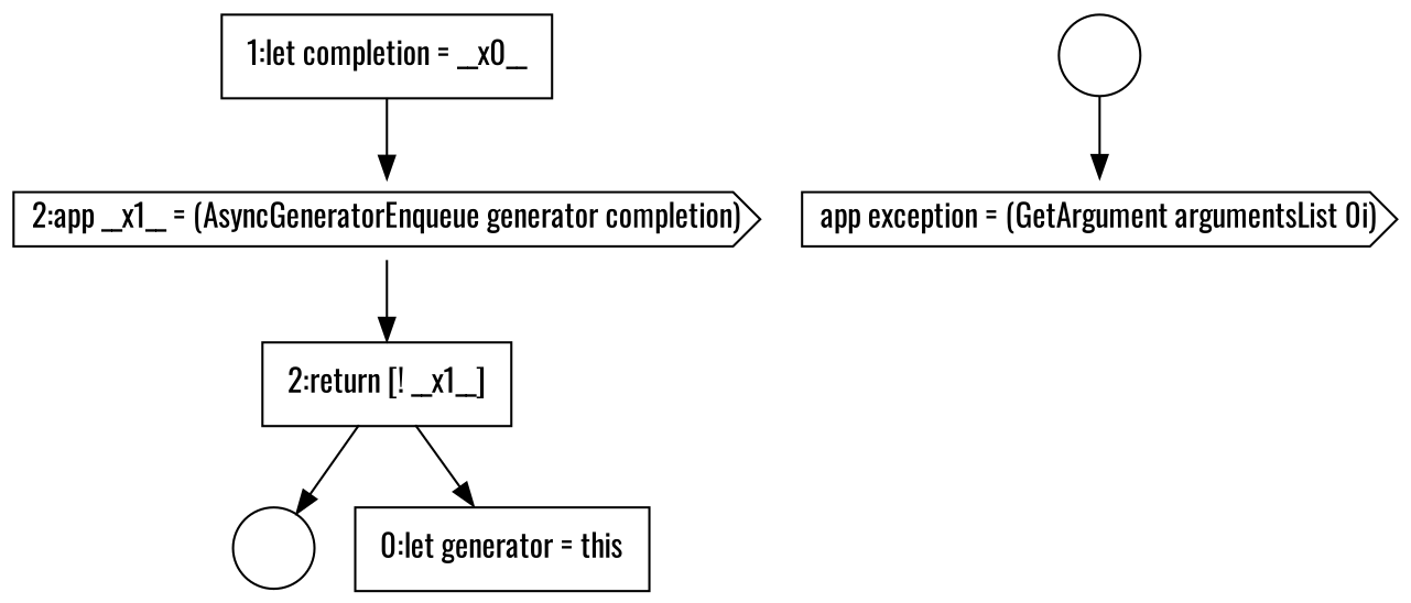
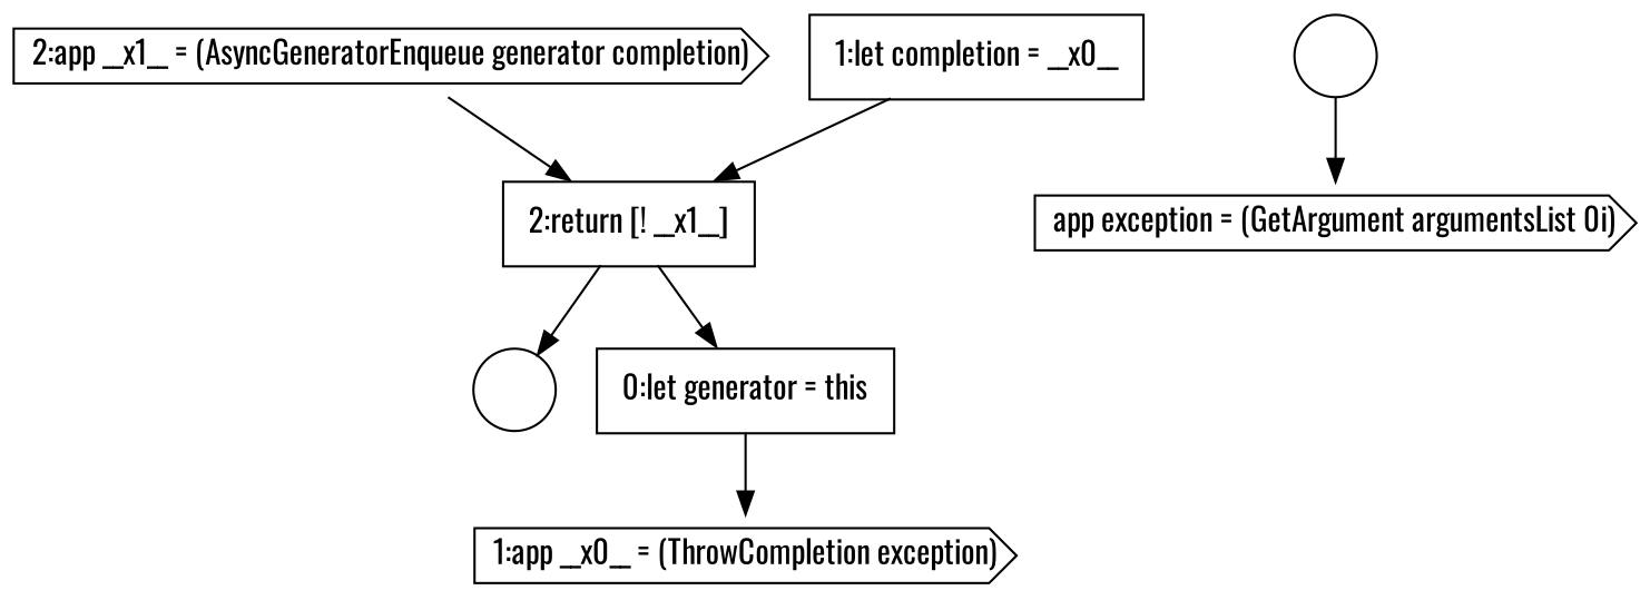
  digraph {
    fontname=Oswald
    node [color=black fillcolor=white fontname=Oswald shape=cds style=filled]
    edge [color=black fontname=Oswald]
    n1 [label=" " shape=circle]
    n2 [label=<<font color="black">2:app __x1__ = (AsyncGeneratorEnqueue generator completion)</font>>]
    n3 [label=<<font color="black">     <table border="0" cellborder="1" cellspacing="0" cellpadding="10">       <tr><td align="left">2:return [! __x1__]</td></tr>     </table>   </font>> margin=0 shape=none]
    n4 [label=<<font color="black">     <table border="0" cellborder="1" cellspacing="0" cellpadding="10">       <tr><td align="left">0:let generator = this</td></tr>     </table>   </font>> margin=0 shape=none]
    n5 [label=<<font color="black">app exception = (GetArgument argumentsList 0i)</font>>]
+   n6 [label=<<font color="black">1:app __x0__ = (ThrowCompletion exception)</font>>]
    n7 [label=<<font color="black">     <table border="0" cellborder="1" cellspacing="0" cellpadding="10">       <tr><td align="left">1:let completion = __x0__</td></tr>     </table>   </font>> margin=0 shape=none]
    n8 [label=" " shape=circle]
    n2 -> n3
    n3 -> n1
    n3 -> n4
-   n7 -> n2
+   n4 -> n6
+   n7 -> n3
    n8 -> n5
  }
